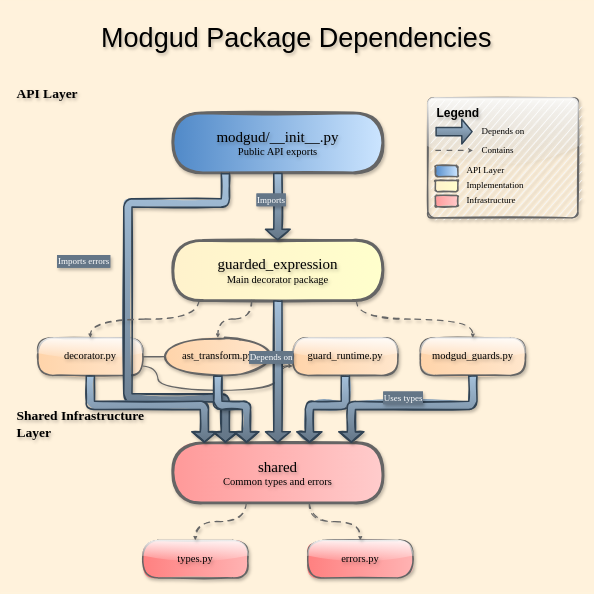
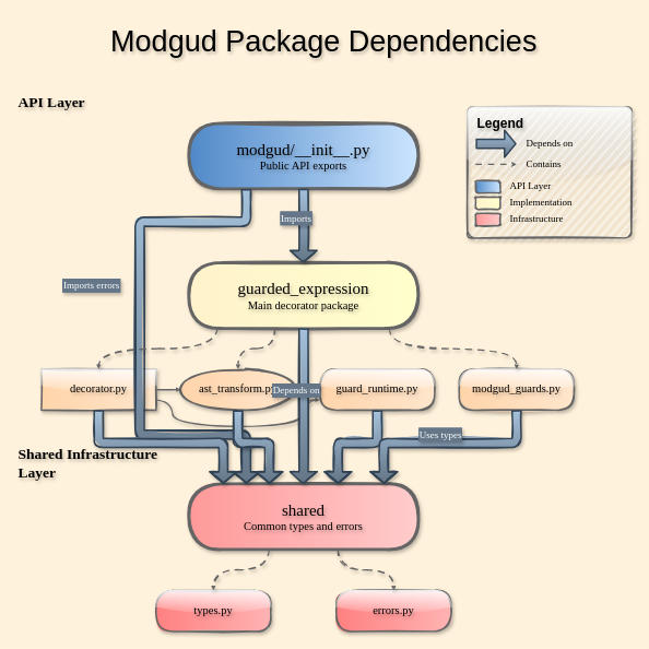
  <mxCell id="0" />
  <mxCell id="1" parent="0" />
  <mxCell id="2" value="&lt;font face=&quot;Architect's Daughter&quot; style=&quot;font-size: 36px;&quot;&gt;Modgud Package Dependencies&lt;/font&gt;" style="text;html=1;strokeColor=none;fillColor=none;align=center;verticalAlign=middle;whiteSpace=wrap;rounded=0;shadow=1;textShadow=1;" parent="1" vertex="1"><mxGeometry x="110" y="20" width="570" height="60" as="geometry" /></mxCell>
  <mxCell id="3" value="&lt;font face=&quot;Garamond&quot; style=&quot;font-size: 18px;&quot;&gt;&lt;b&gt;API Layer&lt;/b&gt;&lt;/font&gt;" style="text;html=1;strokeColor=none;fillColor=none;align=left;verticalAlign=middle;whiteSpace=wrap;rounded=0;shadow=1;textShadow=1;" parent="1" vertex="1"><mxGeometry x="20" y="110" width="120" height="30" as="geometry" /></mxCell>
  <mxCell id="4" value="&lt;font face=&quot;Lucida Console&quot; style=&quot;font-size: 20px;&quot;&gt;modgud/__init__.py&lt;/font&gt;&lt;br&gt;&lt;font face=&quot;Garamond&quot; style=&quot;font-size: 14px;&quot;&gt;Public API exports&lt;/font&gt;" style="rounded=1;whiteSpace=wrap;html=1;fillColor=#CCE5FF;strokeColor=#656565;fontSize=14;fontStyle=0;strokeWidth=3.937;sketch=1;curveFitting=1;jiggle=1;gradientColor=#5089C8;gradientDirection=west;arcSize=50;shadow=1;textShadow=1;glass=0;fontColor=#000000;" parent="1" vertex="1"><mxGeometry x="230" y="150" width="280" height="80" as="geometry" /></mxCell>
  <mxCell id="5" value="&lt;font face=&quot;Lucida Console&quot; style=&quot;font-size: 20px;&quot;&gt;guarded_expression&lt;/font&gt;&lt;br&gt;&lt;font face=&quot;Garamond&quot; style=&quot;font-size: 14px;&quot;&gt;Main decorator package&lt;/font&gt;" style="rounded=1;whiteSpace=wrap;html=1;fillColor=#FFFFCC;strokeColor=#656565;fontSize=14;fontStyle=0;strokeWidth=3.937;sketch=1;curveFitting=1;jiggle=1;gradientColor=#FFF2CC;gradientDirection=west;arcSize=50;shadow=1;textShadow=1;fontColor=#000000;" parent="1" vertex="1"><mxGeometry x="230" y="320" width="280" height="80" as="geometry" /></mxCell>
- <mxCell id="6" value="&lt;font face=&quot;Lucida Console&quot; style=&quot;font-size: 14px;&quot;&gt;decorator.py&lt;/font&gt;" style="rounded=1;whiteSpace=wrap;html=1;fillColor=#FFE6CC;strokeColor=#656565;fontSize=12;fontStyle=0;strokeWidth=2;sketch=1;curveFitting=1;jiggle=1;gradientColor=#FFD4AA;gradientDirection=west;arcSize=40;shadow=1;textShadow=1;fontColor=#000000;glass=1;" parent="1" vertex="1"><mxGeometry x="50" y="450" width="140" height="50" as="geometry" /></mxCell>
+ <mxCell id="6" value="&lt;font face=&quot;Lucida Console&quot; style=&quot;font-size: 14px;&quot;&gt;decorator.py&lt;/font&gt;" style="whiteSpace=wrap;html=1;fillColor=#FFE6CC;strokeColor=#656565;fontSize=12;fontStyle=0;strokeWidth=2;sketch=1;curveFitting=1;jiggle=1;gradientColor=#FFD4AA;gradientDirection=west;arcSize=40;shadow=1;textShadow=1;fontColor=#000000;glass=1;rounded=0;" parent="1" vertex="1"><mxGeometry x="50" y="450" width="140" height="50" as="geometry" /></mxCell>
  <mxCell id="7" value="&lt;font face=&quot;Lucida Console&quot; style=&quot;font-size: 14px;&quot;&gt;ast_transform.py&lt;/font&gt;" style="ellipse;whiteSpace=wrap;html=1;fillColor=#FFE6CC;strokeColor=#656565;fontSize=12;fontStyle=0;strokeWidth=2;sketch=1;curveFitting=1;jiggle=1;gradientColor=#FFD4AA;gradientDirection=west;arcSize=40;shadow=1;textShadow=1;fontColor=#000000;glass=1;" parent="1" vertex="1"><mxGeometry x="220" y="450" width="140" height="50" as="geometry" /></mxCell>
  <mxCell id="8" value="&lt;font face=&quot;Lucida Console&quot; style=&quot;font-size: 14px;&quot;&gt;guard_runtime.py&lt;/font&gt;" style="rounded=1;whiteSpace=wrap;html=1;fillColor=#FFE6CC;strokeColor=#656565;fontSize=12;fontStyle=0;strokeWidth=2;sketch=1;curveFitting=1;jiggle=1;gradientColor=#FFD4AA;gradientDirection=west;arcSize=40;shadow=1;textShadow=1;fontColor=#000000;glass=1;" parent="1" vertex="1"><mxGeometry x="390" y="450" width="140" height="50" as="geometry" /></mxCell>
  <mxCell id="9" value="&lt;font face=&quot;Lucida Console&quot; style=&quot;font-size: 14px;&quot;&gt;modgud_guards.py&lt;/font&gt;" style="rounded=1;whiteSpace=wrap;html=1;fillColor=#FFE6CC;strokeColor=#656565;fontSize=12;fontStyle=0;strokeWidth=2;sketch=1;curveFitting=1;jiggle=1;gradientColor=#FFD4AA;gradientDirection=west;arcSize=40;shadow=1;textShadow=1;fontColor=#000000;glass=1;" parent="1" vertex="1"><mxGeometry x="560" y="450" width="140" height="50" as="geometry" /></mxCell>
  <mxCell id="10" value="&lt;font face=&quot;Garamond&quot; style=&quot;font-size: 18px;&quot;&gt;&lt;b&gt;Shared Infrastructure Layer&lt;/b&gt;&lt;/font&gt;" style="text;html=1;strokeColor=none;fillColor=none;align=left;verticalAlign=middle;whiteSpace=wrap;rounded=0;shadow=1;textShadow=1;" parent="1" vertex="1"><mxGeometry x="20" y="550" width="220" height="30" as="geometry" /></mxCell>
  <mxCell id="11" value="&lt;font face=&quot;Lucida Console&quot; style=&quot;font-size: 20px;&quot;&gt;shared&lt;/font&gt;&lt;br&gt;&lt;font face=&quot;Garamond&quot; style=&quot;font-size: 14px;&quot;&gt;Common types and errors&lt;/font&gt;" style="rounded=1;whiteSpace=wrap;html=1;fillColor=#FFCCCC;strokeColor=#656565;fontSize=14;fontStyle=0;strokeWidth=3.937;sketch=1;curveFitting=1;jiggle=1;gradientColor=#FF9999;gradientDirection=west;arcSize=50;shadow=1;textShadow=1;fontColor=#000000;" parent="1" vertex="1"><mxGeometry x="230" y="590" width="280" height="80" as="geometry" /></mxCell>
  <mxCell id="12" value="&lt;font face=&quot;Lucida Console&quot; style=&quot;font-size: 14px;&quot;&gt;types.py&lt;/font&gt;" style="rounded=1;whiteSpace=wrap;html=1;fillColor=#FFB3B3;strokeColor=#656565;fontSize=12;fontStyle=0;strokeWidth=2;sketch=1;curveFitting=1;jiggle=1;gradientColor=#FF8080;gradientDirection=west;arcSize=40;shadow=1;textShadow=1;fontColor=#000000;glass=1;" parent="1" vertex="1"><mxGeometry x="190" y="720" width="140" height="50" as="geometry" /></mxCell>
  <mxCell id="13" value="&lt;font face=&quot;Lucida Console&quot; style=&quot;font-size: 14px;&quot;&gt;errors.py&lt;/font&gt;" style="rounded=1;whiteSpace=wrap;html=1;fillColor=#FFB3B3;strokeColor=#656565;fontSize=12;fontStyle=0;strokeWidth=2;sketch=1;curveFitting=1;jiggle=1;gradientColor=#FF8080;gradientDirection=west;arcSize=40;shadow=1;textShadow=1;fontColor=#000000;glass=1;" parent="1" vertex="1"><mxGeometry x="410" y="720" width="140" height="50" as="geometry" /></mxCell>
  <mxCell id="14" value="" style="edgeStyle=orthogonalEdgeStyle;orthogonalLoop=1;jettySize=auto;html=1;shape=flexArrow;rounded=1;startSize=3.937;endSize=3.937;jiggle=1;exitX=0.5;exitY=1;exitDx=0;exitDy=0;entryX=0.5;entryY=0;entryDx=0;entryDy=0;strokeWidth=1.968;fillColor=#A4C0DA;strokeColor=#314354;gradientColor=#647687;textShadow=1;sketch=1;curveFitting=1;shadow=1;curved=1;" parent="1" source="4" target="5" edge="1"><mxGeometry width="140" relative="1" as="geometry"><mxPoint x="600" y="390" as="sourcePoint" /><mxPoint x="740" y="390" as="targetPoint" /><Array as="points" /></mxGeometry></mxCell>
  <mxCell id="15" value="Imports" style="edgeLabel;html=1;align=center;verticalAlign=middle;resizable=0;points=[];labelBackgroundColor=#647687;labelBorderColor=#647687;fontColor=#FFFFFF;fontFamily=Garamond;fontSize=12;spacing=15.748;spacingTop=-1.968;textShadow=1;" parent="14" vertex="1" connectable="0"><mxGeometry x="-0.2" y="-10" relative="1" as="geometry"><mxPoint as="offset" /></mxGeometry></mxCell>
  <mxCell id="16" value="" style="edgeStyle=orthogonalEdgeStyle;orthogonalLoop=1;jettySize=auto;html=1;shape=flexArrow;rounded=1;startSize=3.937;endSize=3.937;jiggle=1;exitX=0.25;exitY=1;exitDx=0;exitDy=0;entryX=0.25;entryY=0;entryDx=0;entryDy=0;strokeWidth=1.968;fillColor=#A4C0DA;strokeColor=#314354;gradientColor=#647687;textShadow=1;sketch=1;curveFitting=1;shadow=1;curved=1;" parent="1" source="4" target="11" edge="1"><mxGeometry width="140" relative="1" as="geometry"><mxPoint x="600" y="390" as="sourcePoint" /><mxPoint x="740" y="390" as="targetPoint" /><Array as="points"><mxPoint x="300" y="270" /><mxPoint x="170" y="270" /><mxPoint x="170" y="530" /><mxPoint x="300" y="530" /></Array></mxGeometry></mxCell>
  <mxCell id="17" value="Imports errors" style="edgeLabel;html=1;align=center;verticalAlign=middle;resizable=0;points=[];labelBackgroundColor=#647687;labelBorderColor=#647687;fontColor=#FFFFFF;fontFamily=Garamond;fontSize=12;spacing=15.748;spacingTop=-1.968;textShadow=1;" parent="16" vertex="1" connectable="0"><mxGeometry x="-0.2" y="-10" relative="1" as="geometry"><mxPoint x="-50" as="offset" /></mxGeometry></mxCell>
  <mxCell id="18" value="" style="edgeStyle=orthogonalEdgeStyle;orthogonalLoop=1;jettySize=auto;html=1;rounded=1;startSize=2;endSize=2;jiggle=1;exitX=0.125;exitY=1;exitDx=0;exitDy=0;entryX=0.5;entryY=0;entryDx=0;entryDy=0;strokeWidth=1.5;strokeColor=#666666;textShadow=1;sketch=1;curveFitting=1;shadow=1;curved=1;dashed=1;dashPattern=5 5;" parent="1" source="5" target="6" edge="1"><mxGeometry width="140" relative="1" as="geometry" /></mxCell>
  <mxCell id="19" value="" style="edgeStyle=orthogonalEdgeStyle;orthogonalLoop=1;jettySize=auto;html=1;rounded=1;startSize=2;endSize=2;jiggle=1;exitX=0.375;exitY=1;exitDx=0;exitDy=0;entryX=0.5;entryY=0;entryDx=0;entryDy=0;strokeWidth=1.5;strokeColor=#666666;textShadow=1;sketch=1;curveFitting=1;shadow=1;curved=1;dashed=1;dashPattern=5 5;" parent="1" source="5" target="7" edge="1"><mxGeometry width="140" relative="1" as="geometry" /></mxCell>
  <mxCell id="20" value="" style="edgeStyle=orthogonalEdgeStyle;orthogonalLoop=1;jettySize=auto;html=1;rounded=1;startSize=2;endSize=2;jiggle=1;exitX=0.875;exitY=1;exitDx=0;exitDy=0;entryX=0.5;entryY=0;entryDx=0;entryDy=0;strokeWidth=1.5;strokeColor=#666666;textShadow=1;sketch=1;curveFitting=1;shadow=1;curved=1;dashed=1;dashPattern=5 5;" parent="1" source="5" target="9" edge="1"><mxGeometry width="140" relative="1" as="geometry" /></mxCell>
- <mxCell id="21" value="" style="edgeStyle=orthogonalEdgeStyle;orthogonalLoop=1;jettySize=auto;html=1;rounded=1;startSize=2;endSize=2;jiggle=1;exitX=1;exitY=0.5;exitDx=0;exitDy=0;entryX=0;entryY=0.5;entryDx=0;entryDy=0;strokeWidth=1.5;strokeColor=#666666;textShadow=1;sketch=1;curveFitting=1;shadow=1;curved=1;endArrow=none;" parent="1" source="6" target="7" edge="1"><mxGeometry width="140" relative="1" as="geometry" /></mxCell>
+ <mxCell id="21" value="" style="edgeStyle=orthogonalEdgeStyle;orthogonalLoop=1;jettySize=auto;html=1;rounded=1;startSize=2;endSize=2;jiggle=1;exitX=1;exitY=0.5;exitDx=0;exitDy=0;entryX=0;entryY=0.5;entryDx=0;entryDy=0;strokeWidth=1.5;strokeColor=#666666;textShadow=1;sketch=1;curveFitting=1;shadow=1;curved=1;" parent="1" source="6" target="7" edge="1"><mxGeometry width="140" relative="1" as="geometry" /></mxCell>
  <mxCell id="22" value="" style="edgeStyle=orthogonalEdgeStyle;orthogonalLoop=1;jettySize=auto;html=1;rounded=1;startSize=2;endSize=2;jiggle=1;exitX=1;exitY=0.75;exitDx=0;exitDy=0;entryX=0;entryY=0.75;entryDx=0;entryDy=0;strokeWidth=1.5;strokeColor=#666666;textShadow=1;sketch=1;curveFitting=1;shadow=1;curved=1;" parent="1" source="6" target="8" edge="1"><mxGeometry width="140" relative="1" as="geometry"><Array as="points"><mxPoint x="210" y="488" /><mxPoint x="210" y="520" /><mxPoint x="370" y="520" /><mxPoint x="370" y="488" /></Array></mxGeometry></mxCell>
  <mxCell id="23" value="" style="edgeStyle=orthogonalEdgeStyle;orthogonalLoop=1;jettySize=auto;html=1;shape=flexArrow;rounded=1;startSize=3.937;endSize=3.937;jiggle=1;exitX=0.5;exitY=1;exitDx=0;exitDy=0;entryX=0.15;entryY=0;entryDx=0;entryDy=0;strokeWidth=1.968;fillColor=#A4C0DA;strokeColor=#314354;gradientColor=#647687;textShadow=1;sketch=1;curveFitting=1;shadow=1;curved=1;" parent="1" source="6" target="11" edge="1"><mxGeometry width="140" relative="1" as="geometry"><Array as="points"><mxPoint x="120" y="540" /><mxPoint x="272" y="540" /></Array></mxGeometry></mxCell>
  <mxCell id="24" value="" style="edgeStyle=orthogonalEdgeStyle;orthogonalLoop=1;jettySize=auto;html=1;shape=flexArrow;rounded=1;startSize=3.937;endSize=3.937;jiggle=1;exitX=0.5;exitY=1;exitDx=0;exitDy=0;entryX=0.35;entryY=0;entryDx=0;entryDy=0;strokeWidth=1.968;fillColor=#A4C0DA;strokeColor=#314354;gradientColor=#647687;textShadow=1;sketch=1;curveFitting=1;shadow=1;curved=1;" parent="1" source="7" target="11" edge="1"><mxGeometry width="140" relative="1" as="geometry"><Array as="points"><mxPoint x="290" y="540" /><mxPoint x="328" y="540" /></Array></mxGeometry></mxCell>
  <mxCell id="25" value="" style="edgeStyle=orthogonalEdgeStyle;orthogonalLoop=1;jettySize=auto;html=1;shape=flexArrow;rounded=1;startSize=3.937;endSize=3.937;jiggle=1;exitX=0.5;exitY=1;exitDx=0;exitDy=0;entryX=0.65;entryY=0;entryDx=0;entryDy=0;strokeWidth=1.968;fillColor=#A4C0DA;strokeColor=#314354;gradientColor=#647687;textShadow=1;sketch=1;curveFitting=1;shadow=1;curved=1;" parent="1" source="8" target="11" edge="1"><mxGeometry width="140" relative="1" as="geometry"><Array as="points"><mxPoint x="460" y="540" /><mxPoint x="412" y="540" /></Array></mxGeometry></mxCell>
  <mxCell id="26" value="" style="edgeStyle=orthogonalEdgeStyle;orthogonalLoop=1;jettySize=auto;html=1;shape=flexArrow;rounded=1;startSize=3.937;endSize=3.937;jiggle=1;exitX=0.5;exitY=1;exitDx=0;exitDy=0;entryX=0.85;entryY=0;entryDx=0;entryDy=0;strokeWidth=1.968;fillColor=#A4C0DA;strokeColor=#314354;gradientColor=#647687;textShadow=1;sketch=1;curveFitting=1;shadow=1;curved=1;" parent="1" source="9" target="11" edge="1"><mxGeometry width="140" relative="1" as="geometry"><Array as="points"><mxPoint x="630" y="540" /><mxPoint x="468" y="540" /></Array></mxGeometry></mxCell>
  <mxCell id="27" value="Uses types" style="edgeLabel;html=1;align=center;verticalAlign=middle;resizable=0;points=[];labelBackgroundColor=#647687;labelBorderColor=#647687;fontColor=#FFFFFF;fontFamily=Garamond;fontSize=12;spacing=15.748;spacingTop=-1.968;textShadow=1;" parent="26" vertex="1" connectable="0"><mxGeometry x="0.3" y="-10" relative="1" as="geometry"><mxPoint x="30" as="offset" /></mxGeometry></mxCell>
  <mxCell id="28" value="" style="edgeStyle=orthogonalEdgeStyle;orthogonalLoop=1;jettySize=auto;html=1;shape=flexArrow;rounded=1;startSize=3.937;endSize=3.937;jiggle=1;exitX=0.5;exitY=1;exitDx=0;exitDy=0;entryX=0.5;entryY=0;entryDx=0;entryDy=0;strokeWidth=1.968;fillColor=#A4C0DA;strokeColor=#314354;gradientColor=#647687;textShadow=1;sketch=1;curveFitting=1;shadow=1;curved=1;" parent="1" source="5" target="11" edge="1"><mxGeometry width="140" relative="1" as="geometry" /></mxCell>
  <mxCell id="29" value="Depends on" style="edgeLabel;html=1;align=center;verticalAlign=middle;resizable=0;points=[];labelBackgroundColor=#647687;labelBorderColor=#647687;fontColor=#FFFFFF;fontFamily=Garamond;fontSize=12;spacing=15.748;spacingTop=-1.968;textShadow=1;" parent="28" vertex="1" connectable="0"><mxGeometry x="-0.2" y="-10" relative="1" as="geometry"><mxPoint as="offset" /></mxGeometry></mxCell>
  <mxCell id="30" value="" style="edgeStyle=orthogonalEdgeStyle;orthogonalLoop=1;jettySize=auto;html=1;rounded=1;startSize=2;endSize=2;jiggle=1;exitX=0.35;exitY=1;exitDx=0;exitDy=0;entryX=0.5;entryY=0;entryDx=0;entryDy=0;strokeWidth=1.5;strokeColor=#666666;textShadow=1;sketch=1;curveFitting=1;shadow=1;curved=1;dashed=1;dashPattern=5 5;" parent="1" source="11" target="12" edge="1"><mxGeometry width="140" relative="1" as="geometry" /></mxCell>
  <mxCell id="31" value="" style="edgeStyle=orthogonalEdgeStyle;orthogonalLoop=1;jettySize=auto;html=1;rounded=1;startSize=2;endSize=2;jiggle=1;exitX=0.65;exitY=1;exitDx=0;exitDy=0;entryX=0.5;entryY=0;entryDx=0;entryDy=0;strokeWidth=1.5;strokeColor=#666666;textShadow=1;sketch=1;curveFitting=1;shadow=1;curved=1;dashed=1;dashPattern=5 5;" parent="1" source="11" target="13" edge="1"><mxGeometry width="140" relative="1" as="geometry" /></mxCell>
  <mxCell id="32" value="" style="rounded=1;whiteSpace=wrap;html=1;fillColor=#F5F5F5;strokeColor=#666666;fontSize=12;fontStyle=0;strokeWidth=2;sketch=1;curveFitting=1;jiggle=1;arcSize=5;shadow=1;textShadow=0;glass=1;" parent="1" vertex="1"><mxGeometry x="570" y="130" width="200" height="160" as="geometry" /></mxCell>
  <mxCell id="33" value="&lt;font face=&quot;Architect's Daughter&quot; style=&quot;font-size: 16px;&quot;&gt;&lt;b&gt;Legend&lt;/b&gt;&lt;/font&gt;" style="text;html=1;strokeColor=none;fillColor=none;align=left;verticalAlign=middle;whiteSpace=wrap;rounded=0;shadow=0;textShadow=1;" parent="1" vertex="1"><mxGeometry x="580" y="140" width="80" height="20" as="geometry" /></mxCell>
  <mxCell id="34" value="" style="edgeStyle=orthogonalEdgeStyle;orthogonalLoop=1;jettySize=auto;html=1;shape=flexArrow;rounded=1;startSize=3.937;endSize=3.937;strokeWidth=1.968;fillColor=#A4C0DA;strokeColor=#314354;gradientColor=#647687;" parent="1" edge="1"><mxGeometry x="610" y="180" width="50" height="10" as="geometry"><mxPoint x="580" y="175" as="sourcePoint" /><mxPoint x="630" y="175" as="targetPoint" /></mxGeometry></mxCell>
  <mxCell id="35" value="&lt;font face=&quot;Garamond&quot; style=&quot;font-size: 12px;&quot;&gt;Depends on&lt;/font&gt;" style="text;html=1;strokeColor=none;fillColor=none;align=left;verticalAlign=middle;whiteSpace=wrap;rounded=0;shadow=0;" parent="1" vertex="1"><mxGeometry x="640" y="165" width="120" height="20" as="geometry" /></mxCell>
  <mxCell id="36" value="" style="edgeStyle=orthogonalEdgeStyle;orthogonalLoop=1;jettySize=auto;html=1;rounded=1;startSize=2;endSize=2;strokeWidth=1.5;strokeColor=#666666;dashed=1;dashPattern=5 5;" parent="1" edge="1"><mxGeometry x="610" y="205" width="50" height="10" as="geometry"><mxPoint x="580" y="200" as="sourcePoint" /><mxPoint x="630" y="200" as="targetPoint" /></mxGeometry></mxCell>
  <mxCell id="37" value="&lt;font face=&quot;Garamond&quot; style=&quot;font-size: 12px;&quot;&gt;Contains&lt;/font&gt;" style="text;html=1;strokeColor=none;fillColor=none;align=left;verticalAlign=middle;whiteSpace=wrap;rounded=0;shadow=0;" parent="1" vertex="1"><mxGeometry x="640" y="190" width="120" height="20" as="geometry" /></mxCell>
  <mxCell id="38" value="" style="rounded=1;whiteSpace=wrap;html=1;fillColor=#CCE5FF;strokeColor=#656565;strokeWidth=2;sketch=1;curveFitting=1;jiggle=1;gradientColor=#5089C8;gradientDirection=west;" parent="1" vertex="1"><mxGeometry x="580" y="220" width="30" height="15" as="geometry" /></mxCell>
  <mxCell id="39" value="&lt;font face=&quot;Garamond&quot; style=&quot;font-size: 12px;&quot;&gt;API Layer&lt;/font&gt;" style="text;html=1;align=left;verticalAlign=middle;whiteSpace=wrap;rounded=0;fontColor=#000000;" parent="1" vertex="1"><mxGeometry x="620" y="217" width="80" height="20" as="geometry" /></mxCell>
  <mxCell id="40" value="" style="rounded=1;whiteSpace=wrap;html=1;fillColor=#FFFFCC;strokeColor=#656565;strokeWidth=2;sketch=1;curveFitting=1;jiggle=1;gradientColor=#FFF2CC;gradientDirection=west;" parent="1" vertex="1"><mxGeometry x="580" y="240" width="30" height="15" as="geometry" /></mxCell>
  <mxCell id="41" value="&lt;font face=&quot;Garamond&quot; style=&quot;font-size: 12px;&quot;&gt;Implementation&lt;/font&gt;" style="text;html=1;align=left;verticalAlign=middle;whiteSpace=wrap;rounded=0;fontColor=#000000;" parent="1" vertex="1"><mxGeometry x="620" y="237" width="100" height="20" as="geometry" /></mxCell>
  <mxCell id="42" value="" style="rounded=1;whiteSpace=wrap;html=1;fillColor=#FFCCCC;strokeColor=#656565;strokeWidth=2;sketch=1;curveFitting=1;jiggle=1;gradientColor=#FF9999;gradientDirection=west;" parent="1" vertex="1"><mxGeometry x="580" y="260" width="30" height="15" as="geometry" /></mxCell>
  <mxCell id="43" value="&lt;font face=&quot;Garamond&quot; style=&quot;font-size: 12px;&quot;&gt;Infrastructure&lt;/font&gt;" style="text;html=1;align=left;verticalAlign=middle;whiteSpace=wrap;rounded=0;fontColor=#000000;" parent="1" vertex="1"><mxGeometry x="620" y="257" width="100" height="20" as="geometry" /></mxCell>
